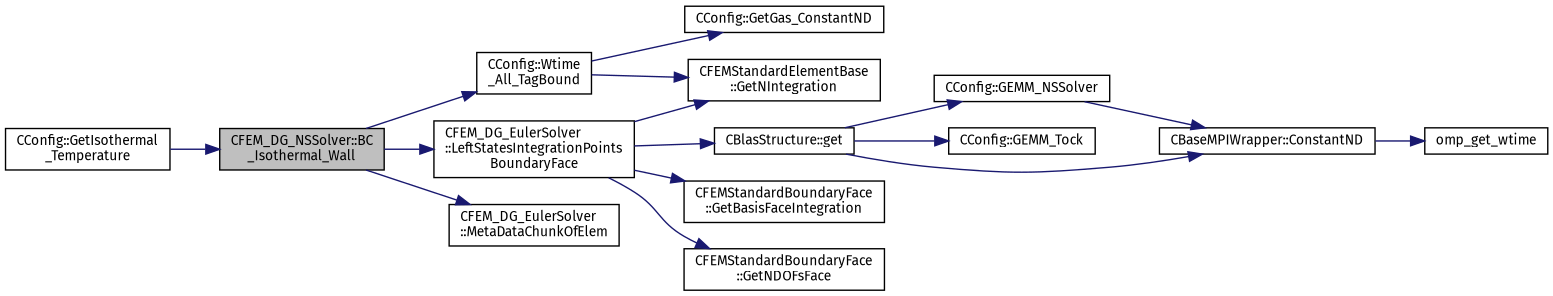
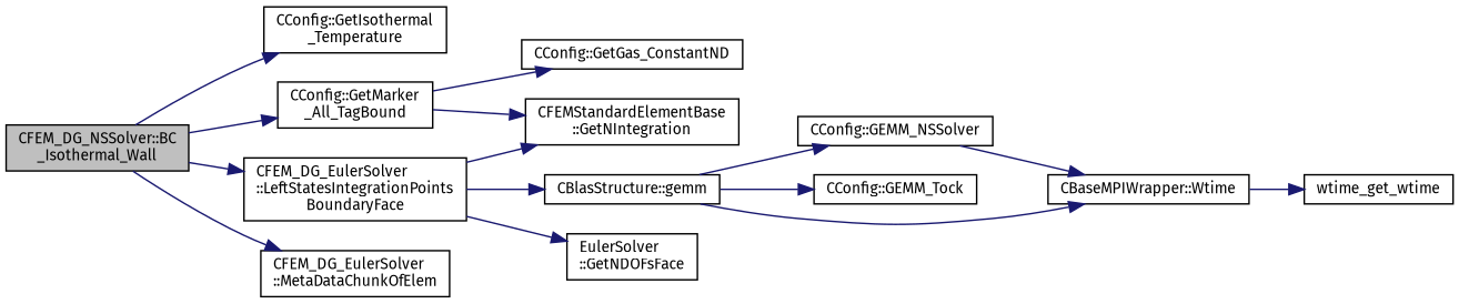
  digraph {
    fontname="Fira Sans"
    rankdir=LR
    node [color=black fillcolor=white fontname="Fira Sans" fontsize=10 shape=record style=filled]
    edge [color=midnightblue fontname="Fira Sans" fontsize=10 labelfontname=Helvetica labelfontsize=10 style=solid]
    n1 [fillcolor=grey75 fontcolor=black height=0.2 label="CFEM_DG_NSSolver::BC\l_Isothermal_Wall" width=0.4]
    n2 [height=0.2 label="CConfig::GetIsothermal\l_Temperature" width=0.4]
-   n3 [height=0.2 label="CConfig::Wtime\l_All_TagBound" width=0.4]
+   n3 [height=0.2 label="CConfig::GetMarker\l_All_TagBound" width=0.4]
    n4 [height=0.2 label="CFEM_DG_EulerSolver\l::LeftStatesIntegrationPoints\lBoundaryFace" width=0.4]
    n5 [height=0.2 label="CFEM_DG_EulerSolver\l::MetaDataChunkOfElem" width=0.4]
    n6 [height=0.2 label="CConfig::GetGas_ConstantND" width=0.4]
    n7 [height=0.2 label="CFEMStandardElementBase\l::GetNIntegration" width=0.4]
-   n8 [height=0.2 label="CBlasStructure::get" width=0.4]
-   n9 [height=0.2 label="CFEMStandardBoundaryFace\l::GetBasisFaceIntegration" width=0.4]
-   n10 [height=0.2 label="CFEMStandardBoundaryFace\l::GetNDOFsFace" width=0.4]
+   n8 [height=0.2 label="CBlasStructure::gemm" width=0.4]
+   n10 [height=0.2 label="EulerSolver\l::GetNDOFsFace" width=0.4]
    n11 [height=0.2 label="CConfig::GEMM_NSSolver" width=0.4]
    n12 [height=0.2 label="CConfig::GEMM_Tock" width=0.4]
-   n13 [height=0.2 label="CBaseMPIWrapper::ConstantND" width=0.4]
-   n14 [height=0.2 label=omp_get_wtime width=0.4]
-   n2 -> n1
+   n13 [height=0.2 label="CBaseMPIWrapper::Wtime" width=0.4]
+   n14 [height=0.2 label=wtime_get_wtime width=0.4]
+   n1 -> n2
    n1 -> n3
    n1 -> n4
    n1 -> n5
    n3 -> n6
    n3 -> n7
    n4 -> n7
    n4 -> n8
-   n4 -> n9
    n4 -> n10
    n8 -> n11
    n8 -> n12
    n8 -> n13
    n11 -> n13
    n13 -> n14
  }
